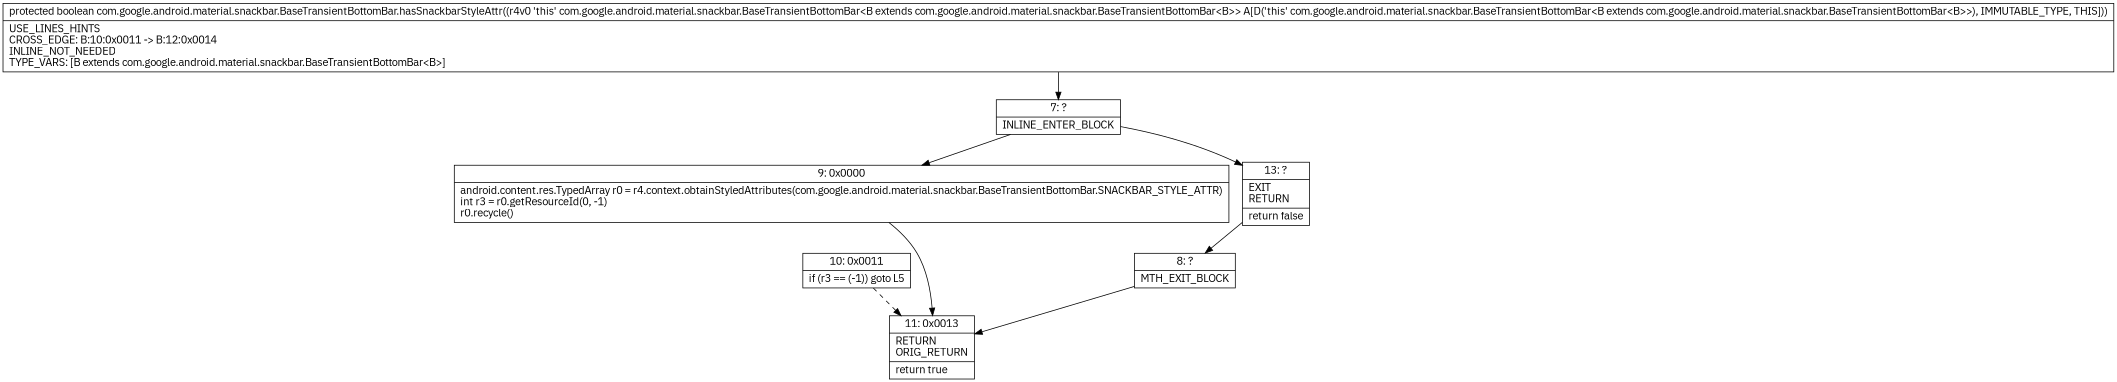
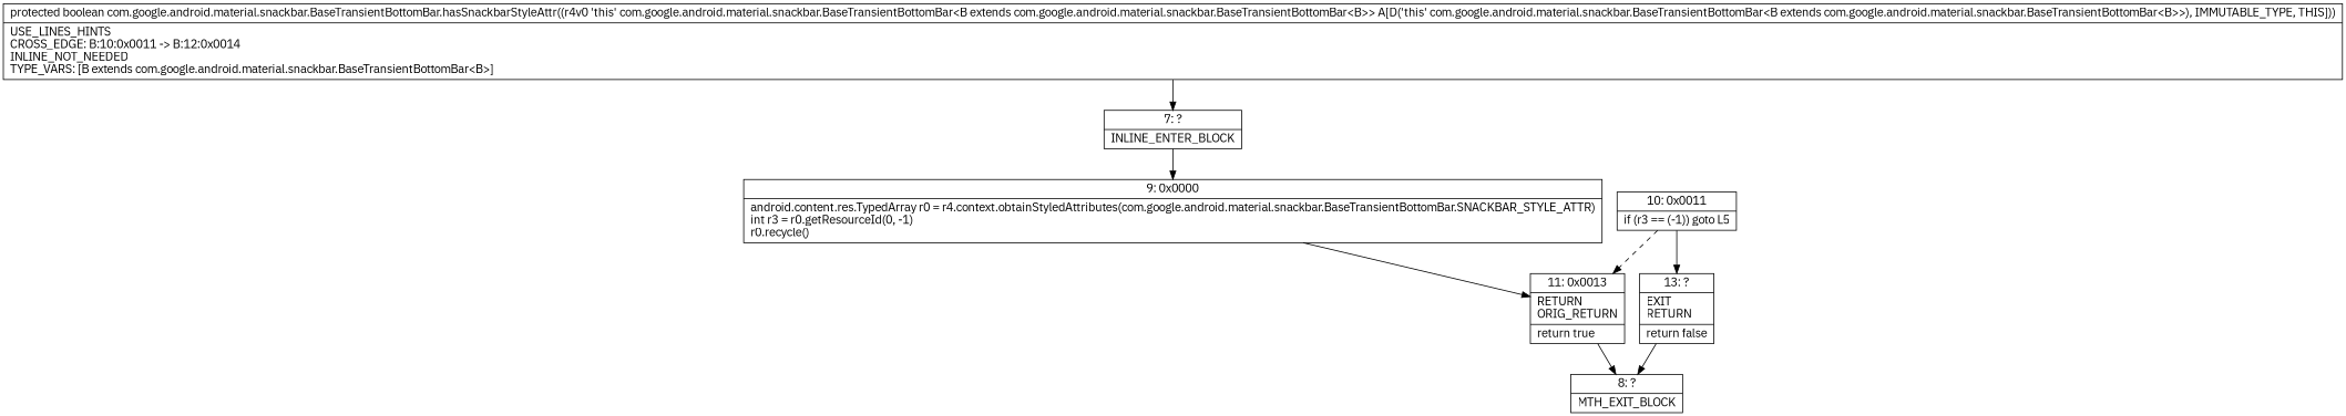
  digraph {
    fontname="IBM Plex Sans"
    node [fontname="IBM Plex Sans" shape=record]
    edge [fontname="IBM Plex Sans"]
    n1 [label="{7\:\ ?|INLINE_ENTER_BLOCK\l}"]
    n2 [label="{9\:\ 0x0000|android.content.res.TypedArray r0 = r4.context.obtainStyledAttributes(com.google.android.material.snackbar.BaseTransientBottomBar.SNACKBAR_STYLE_ATTR)\lint r3 = r0.getResourceId(0, \-1)\lr0.recycle()\l}"]
    n3 [label="{11\:\ 0x0013|RETURN\lORIG_RETURN\l|return true\l}"]
    n4 [label="{10\:\ 0x0011|if (r3 == (\-1)) goto L5\l}"]
    n5 [label="{13\:\ ?|EXIT\lRETURN\l|return false\l}"]
    n6 [label="{8\:\ ?|MTH_EXIT_BLOCK\l}"]
    n7 [label="{protected boolean com.google.android.material.snackbar.BaseTransientBottomBar.hasSnackbarStyleAttr((r4v0 'this' com.google.android.material.snackbar.BaseTransientBottomBar\<B extends com.google.android.material.snackbar.BaseTransientBottomBar\<B\>\> A[D('this' com.google.android.material.snackbar.BaseTransientBottomBar\<B extends com.google.android.material.snackbar.BaseTransientBottomBar\<B\>\>), IMMUTABLE_TYPE, THIS]))  | USE_LINES_HINTS\lCROSS_EDGE: B:10:0x0011 \-\> B:12:0x0014\lINLINE_NOT_NEEDED\lTYPE_VARS: [B extends com.google.android.material.snackbar.BaseTransientBottomBar\<B\>]\l}"]
    n1 -> n2
    n2 -> n3
-   n6 -> n3
+   n3 -> n6
    n4 -> n3 [style=dashed]
-   n1 -> n5
+   n4 -> n5
    n5 -> n6
    n7 -> n1
  }
